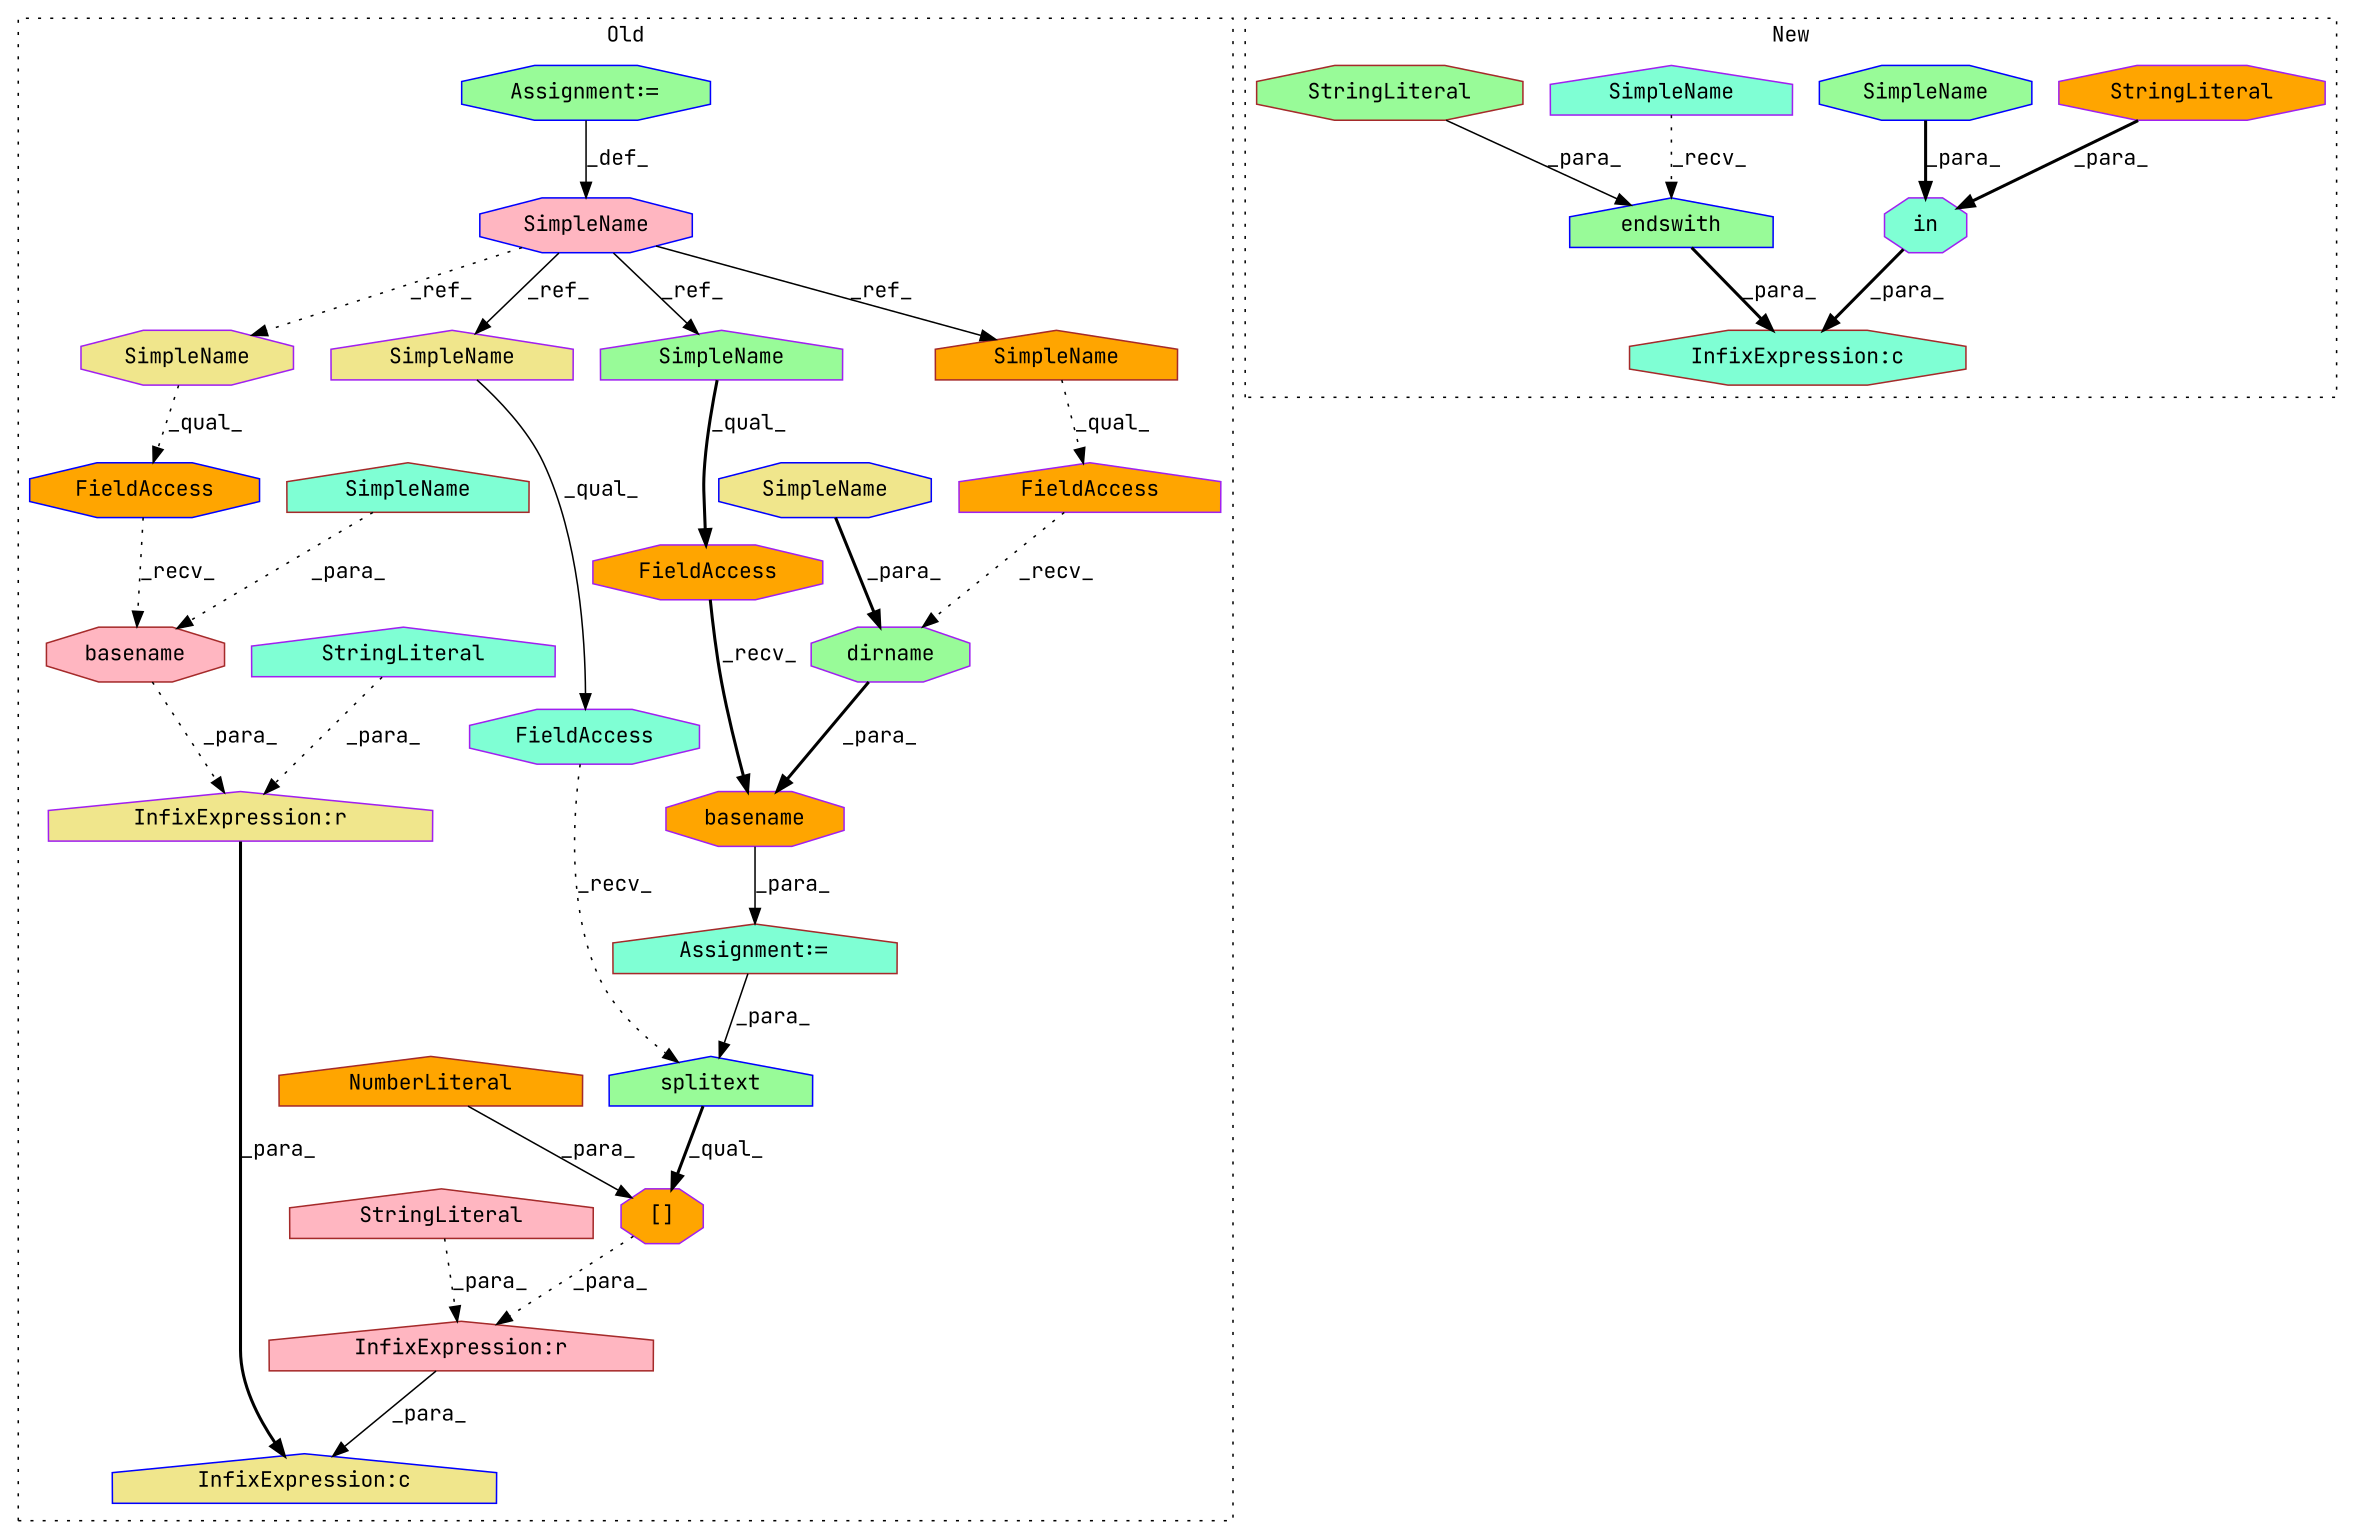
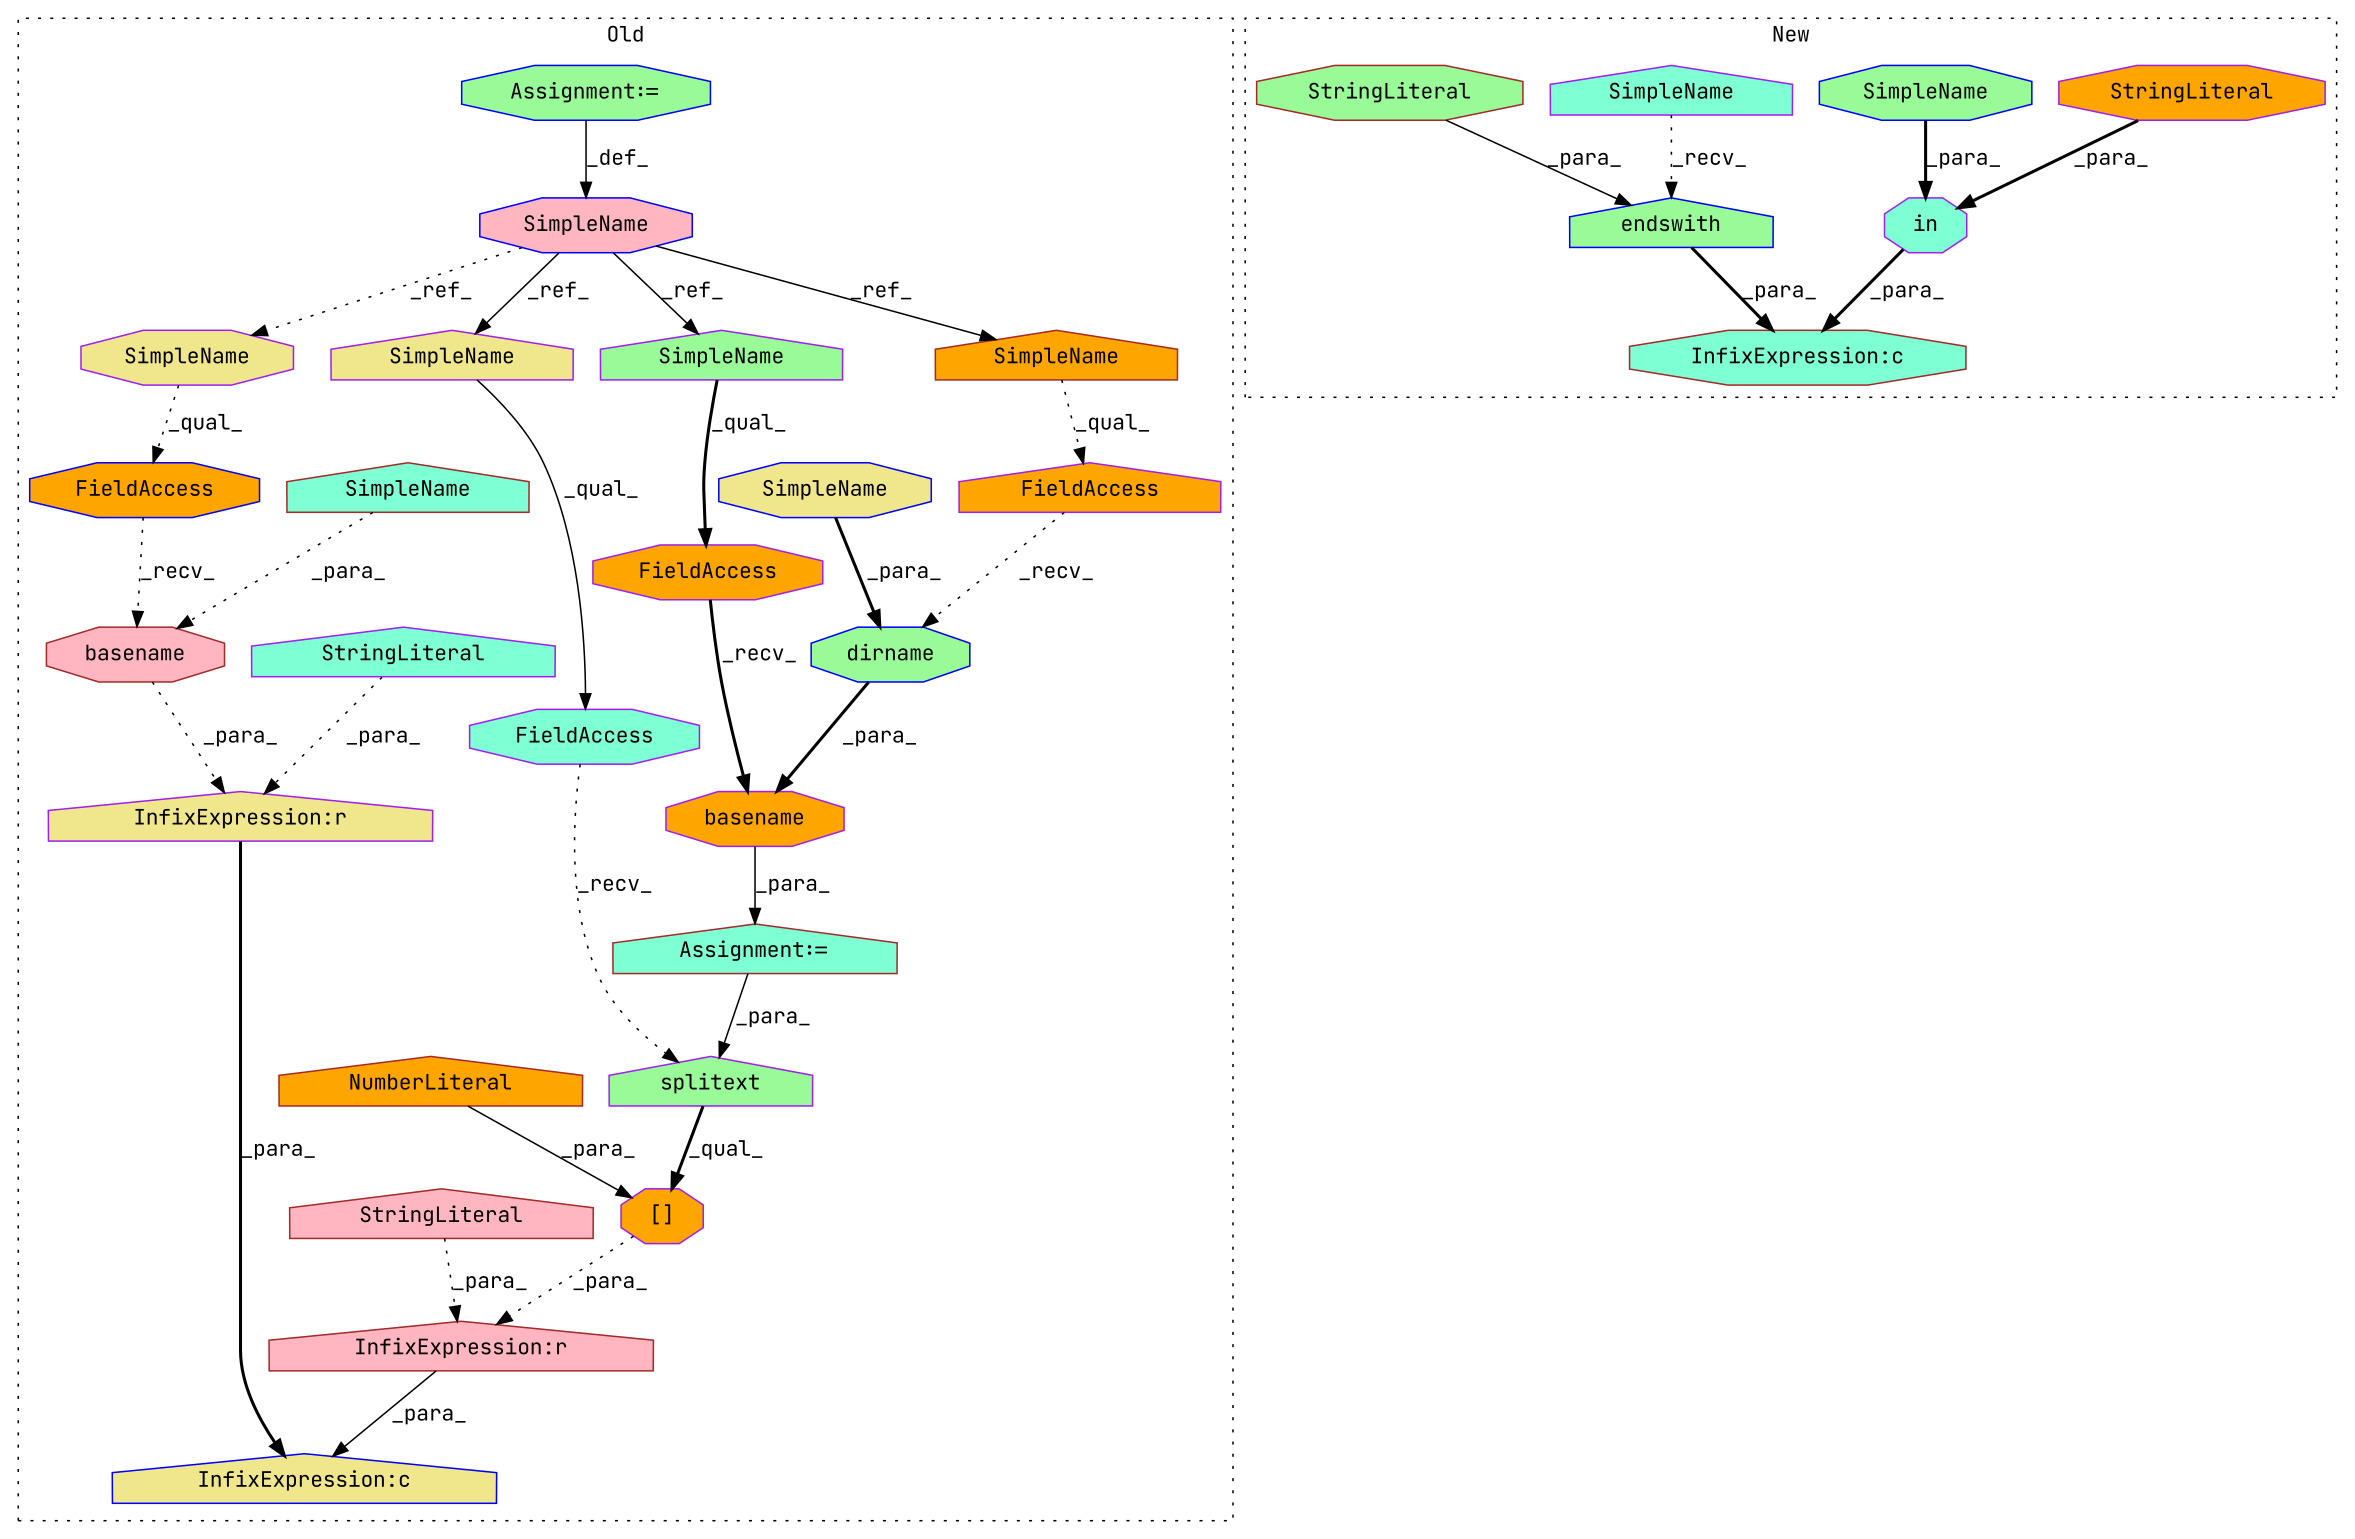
  digraph {
    fontname="JetBrains Mono"
    node [a=42 color=purple fillcolor=orange fontname="JetBrains Mono" l=2 s=341 shape=octagon style=filled]
    edge [fontname="JetBrains Mono" style=dotted]
-   n1 [a=32 color=blue fillcolor=palegreen l="9,1" label=splitext s="349,365" shape=house]
+   n1 [a=32 fillcolor=palegreen l="9,1" label=splitext s="349,365" shape=house]
    n2 [a=22 fillcolor=aquamarine l=7 label=FieldAccess]
    n3 [a=2 l="26,1" label="[]" s="341,368"]
    n4 [a=34 color=brown l=1 label=NumberLiteral s=367 shape=house]
    n5 [a=7 color=brown fillcolor=aquamarine l=1 label="Assignment:=" s=253 shape=house]
    n6 [a=27 color=blue fillcolor=khaki l=4 label="InfixExpression:c" s=336 shape=house]
    n7 [a=27 fillcolor=khaki l=4 label="InfixExpression:r" s=322 shape=house]
    n8 [a=27 color=brown fillcolor=lightpink l=4 label="InfixExpression:r" s=369 shape=house]
    n9 [a=32 l="9,1" label=basename s="262,290"]
    n10 [color=blue fillcolor=lightpink label=SimpleName s=196]
    n11 [a=22 l=7 label=FieldAccess s=254]
    n12 [a=32 color=brown fillcolor=lightpink l="9,1" label=basename s="310,321"]
-   n13 [a=32 fillcolor=palegreen l="8,1" label=dirname s="279,289"]
+   n13 [a=32 color=blue fillcolor=palegreen l="8,1" label=dirname s="279,289"]
    n14 [a=22 l=7 label=FieldAccess s=271 shape=house]
    n15 [a=22 color=blue l=7 label=FieldAccess s=302]
    n16 [a=45 fillcolor=aquamarine l=9 label=StringLiteral s=326 shape=house]
    n17 [a=7 color=blue fillcolor=palegreen label="Assignment:=" s=196]
    n18 [a=45 color=brown fillcolor=lightpink l=6 label=StringLiteral s=373 shape=house]
    n19 [fillcolor=khaki label=SimpleName s=302]
    n20 [color=brown label=SimpleName s=271 shape=house]
    n21 [fillcolor=palegreen label=SimpleName s=254 shape=house]
    n22 [fillcolor=khaki label=SimpleName shape=house]
    n23 [color=blue fillcolor=khaki label=SimpleName s=287]
    n24 [color=brown fillcolor=aquamarine label=SimpleName s=319 shape=house]
    n25 [a=105 fillcolor=aquamarine l=12 label=in s=250]
    n26 [a=27 color=brown fillcolor=aquamarine l=4 label="InfixExpression:c" s=241]
    n27 [a=32 color=blue fillcolor=palegreen l="9,1" label=endswith s="222,240" shape=house]
    n28 [a=45 l=6 label=StringLiteral s=250]
    n29 [a=45 color=brown fillcolor=palegreen l=9 label=StringLiteral s=231]
    n30 [color=blue fillcolor=palegreen label=SimpleName s=260]
    n31 [fillcolor=aquamarine label=SimpleName s=219 shape=house]
    subgraph cluster_1 {
      label=Old
      style=dotted
      n1
      n2
      n3
      n4
      n5
      n6
      n7
      n8
      n9
      n10
      n11
      n12
      n13
      n14
      n15
      n16
      n17
      n18
      n19
      n20
      n21
      n22
      n23
      n24
    }
    subgraph cluster_2 {
      label=New
      style=dotted
      n25
      n26
      n27
      n28
      n29
      n30
      n31
    }
    n1 -> n3 [label=_qual_ style=bold]
    n2 -> n1 [label=_recv_]
    n3 -> n8 [label=_para_]
    n4 -> n3 [label=_para_ style=solid]
    n5 -> n1 [label=_para_ style=solid]
    n7 -> n6 [label=_para_ style=bold]
    n8 -> n6 [label=_para_ style=solid]
    n9 -> n5 [label=_para_ style=solid]
    n10 -> n19 [label=_ref_]
    n10 -> n20 [label=_ref_ style=solid]
    n10 -> n21 [label=_ref_ style=solid]
    n10 -> n22 [label=_ref_ style=solid]
    n11 -> n9 [label=_recv_ style=bold]
    n12 -> n7 [label=_para_]
    n13 -> n9 [label=_para_ style=bold]
    n14 -> n13 [label=_recv_]
    n15 -> n12 [label=_recv_]
    n16 -> n7 [label=_para_]
    n17 -> n10 [label=_def_ style=solid]
    n18 -> n8 [label=_para_]
    n19 -> n15 [label=_qual_]
    n20 -> n14 [label=_qual_]
    n21 -> n11 [label=_qual_ style=bold]
    n22 -> n2 [label=_qual_ style=solid]
    n23 -> n13 [label=_para_ style=bold]
    n24 -> n12 [label=_para_]
    n25 -> n26 [label=_para_ style=bold]
    n27 -> n26 [label=_para_ style=bold]
    n28 -> n25 [label=_para_ style=bold]
    n29 -> n27 [label=_para_ style=solid]
    n30 -> n25 [label=_para_ style=bold]
    n31 -> n27 [label=_recv_]
  }
